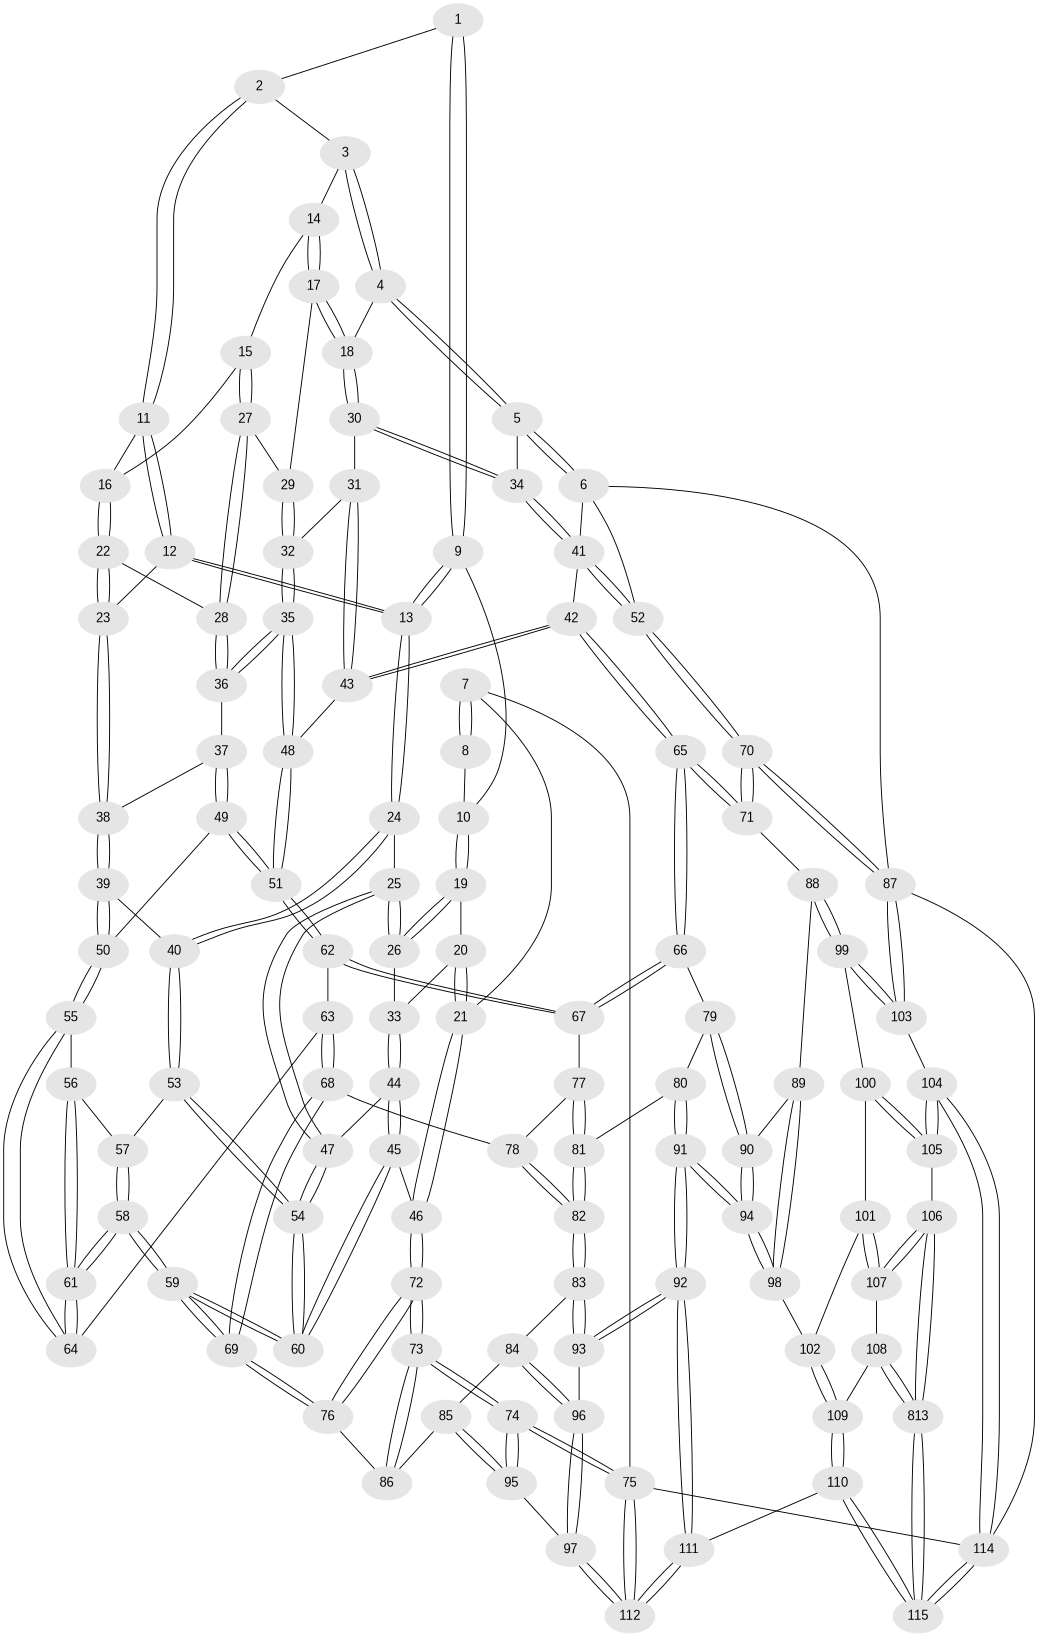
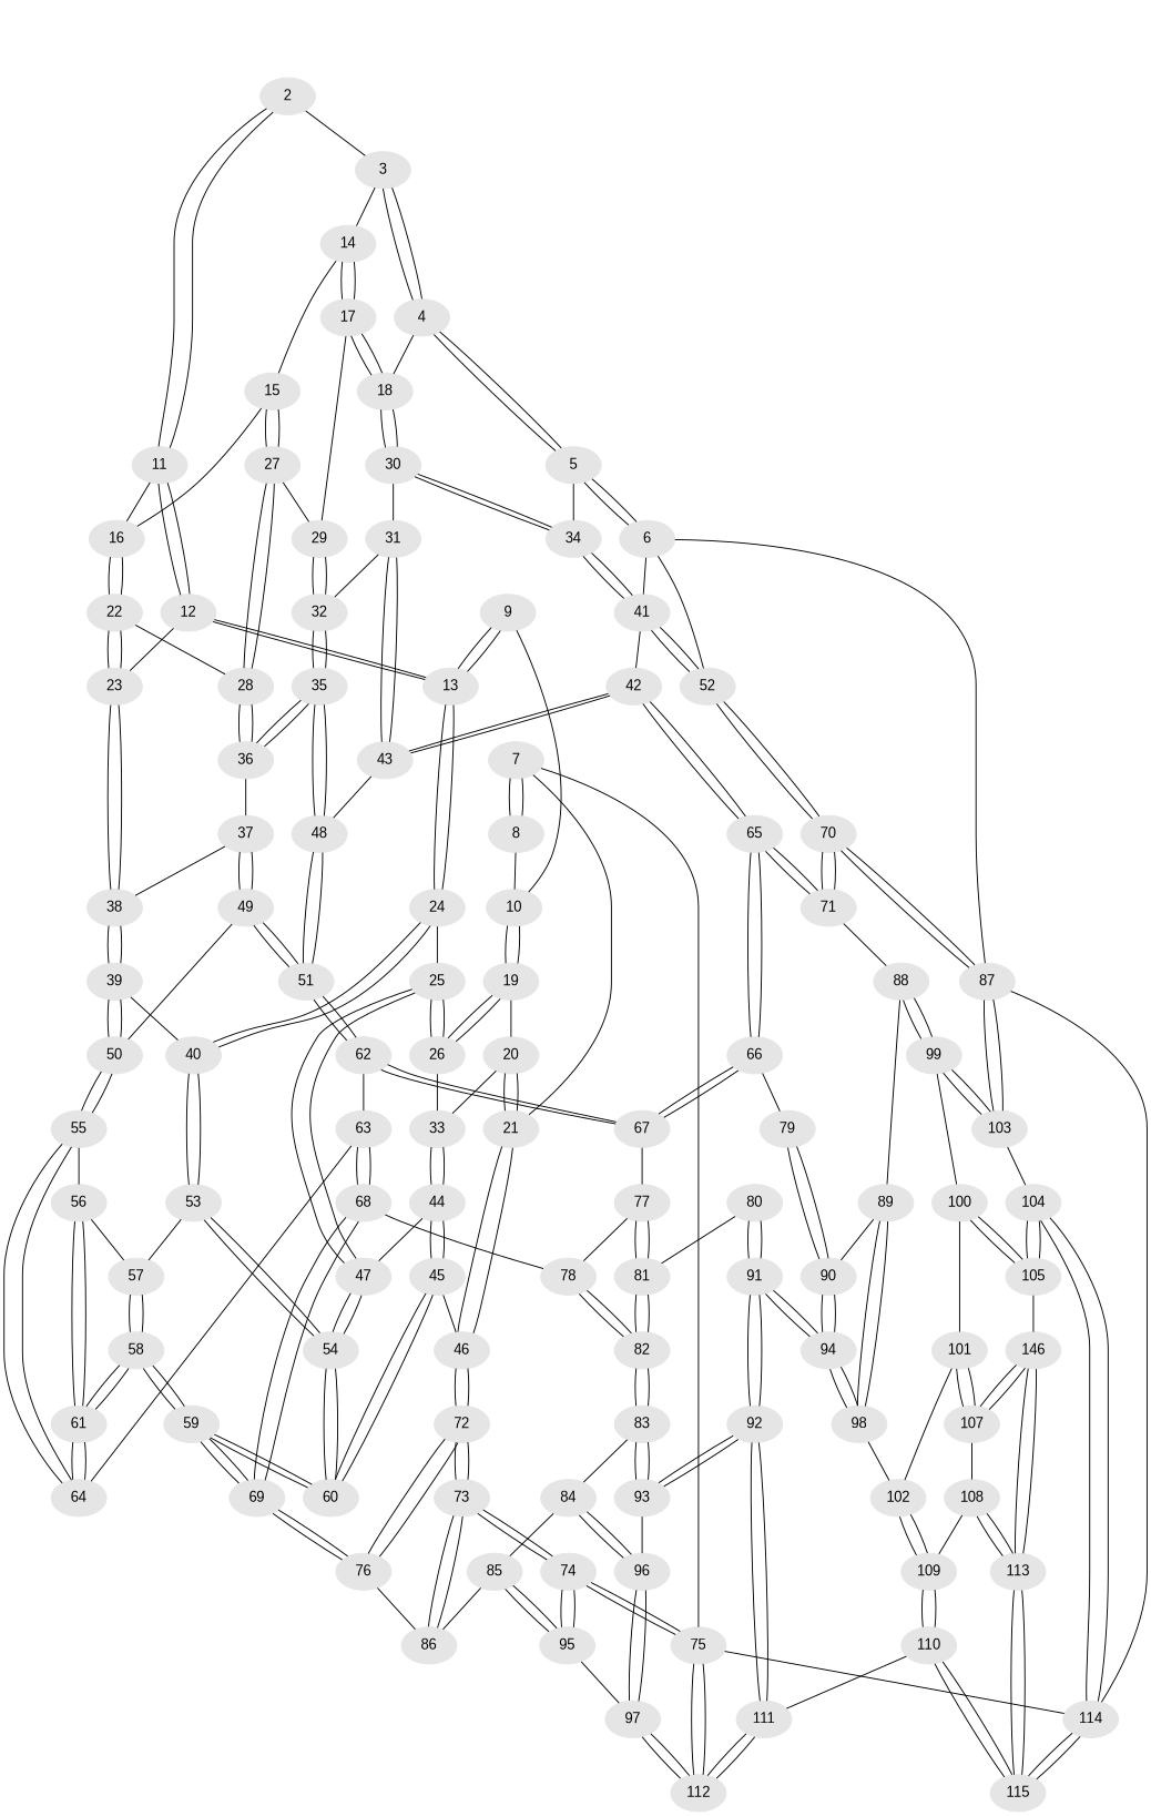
  graph {
    fontname="Liberation Sans"
    node [color=gray90 fontname="Liberation Sans" style=filled]
    edge [fontname="Liberation Sans"]
-   1
    2
    9
    3
    11
    10
    13
    4
    14
    12
    16
    5
    18
    15
    17
    6
    34
    30
    52
    87
    41
    7
    8
    21
    75
    70
    114
    103
    46
    112
    19
    24
    20
    26
    23
    22
    38
    25
    40
    27
    29
    28
    32
    31
    33
    44
    72
    36
    39
    47
    53
    54
    37
    35
    43
    48
    45
    42
    51
    49
    50
    55
    57
    65
    66
    71
    60
    76
    73
    62
    56
    64
    63
    67
    58
    61
    59
    69
    68
    77
    78
    79
    88
    80
    90
    81
    82
    86
    89
    99
    74
    95
    97
    115
    83
    91
    94
    92
    84
    93
    85
    96
    104
    98
    100
    102
    111
    109
    101
    105
    107
-   106
+   106 [label=146]
    108
    110
-   113 [label=813]
-   1 -- 2
-   1 -- 9
-   1 -- 9
+   113
    2 -- 3
    2 -- 11
    2 -- 11
    9 -- 10
    9 -- 13
    9 -- 13
    3 -- 4
    3 -- 4
    3 -- 14
    11 -- 12
    11 -- 12
    11 -- 16
    10 -- 19
    10 -- 19
    13 -- 24
    13 -- 24
    4 -- 5
    4 -- 5
    4 -- 18
    14 -- 15
    14 -- 17
    14 -- 17
    12 -- 13
    12 -- 13
    12 -- 23
    16 -- 22
    16 -- 22
    5 -- 6
    5 -- 6
    5 -- 34
    18 -- 30
    18 -- 30
    15 -- 16
    15 -- 27
    15 -- 27
    17 -- 18
    17 -- 18
    17 -- 29
    6 -- 52
    6 -- 87
    6 -- 41
    34 -- 41
    34 -- 41
    30 -- 34
    30 -- 34
    30 -- 31
    52 -- 70
    52 -- 70
    87 -- 114
    87 -- 103
    87 -- 103
    41 -- 52
    41 -- 52
    41 -- 42
    7 -- 8
    7 -- 8
    7 -- 21
    7 -- 75
    8 -- 10
    21 -- 46
    21 -- 46
    75 -- 114
    75 -- 112
    75 -- 112
    70 -- 87
    70 -- 87
    70 -- 71
    70 -- 71
    114 -- 115
    114 -- 115
    103 -- 104
    46 -- 72
    46 -- 72
    19 -- 20
    19 -- 26
    19 -- 26
    24 -- 25
    24 -- 40
    24 -- 40
    20 -- 21
    20 -- 21
    20 -- 33
    26 -- 33
    23 -- 38
    23 -- 38
    22 -- 23
    22 -- 23
    22 -- 28
    38 -- 39
    38 -- 39
    25 -- 26
    25 -- 26
    25 -- 47
    25 -- 47
    40 -- 53
    40 -- 53
    27 -- 29
    27 -- 28
    27 -- 28
    29 -- 32
    29 -- 32
    28 -- 36
    28 -- 36
    32 -- 35
    32 -- 35
    31 -- 32
    31 -- 43
    31 -- 43
    33 -- 44
    33 -- 44
    44 -- 47
    44 -- 45
    44 -- 45
    72 -- 76
    72 -- 76
    72 -- 73
    72 -- 73
    36 -- 37
    39 -- 40
    39 -- 50
    39 -- 50
    47 -- 54
    47 -- 54
    53 -- 54
    53 -- 54
    53 -- 57
    54 -- 60
    54 -- 60
    37 -- 38
    37 -- 49
    37 -- 49
    35 -- 36
    35 -- 36
    35 -- 48
    35 -- 48
    43 -- 48
    48 -- 51
    48 -- 51
    45 -- 46
    45 -- 60
    45 -- 60
    42 -- 43
    42 -- 43
    42 -- 65
    42 -- 65
    51 -- 62
    51 -- 62
    49 -- 51
    49 -- 51
    49 -- 50
    50 -- 55
    50 -- 55
    55 -- 56
    55 -- 64
    55 -- 64
    57 -- 58
    57 -- 58
    65 -- 66
    65 -- 66
    65 -- 71
    65 -- 71
    66 -- 67
    66 -- 67
    66 -- 79
    71 -- 88
    76 -- 86
    73 -- 86
    73 -- 86
    73 -- 74
    73 -- 74
    62 -- 63
    62 -- 67
    62 -- 67
    56 -- 57
    56 -- 61
    56 -- 61
    63 -- 64
    63 -- 68
    63 -- 68
    67 -- 77
    58 -- 61
    58 -- 61
    58 -- 59
    58 -- 59
    61 -- 64
    61 -- 64
    59 -- 60
    59 -- 60
    59 -- 69
    59 -- 69
    69 -- 76
    69 -- 76
    68 -- 69
    68 -- 69
    68 -- 78
    77 -- 78
    77 -- 81
    77 -- 81
    78 -- 82
    78 -- 82
-   79 -- 80
    79 -- 90
    79 -- 90
    88 -- 89
    88 -- 99
    88 -- 99
    80 -- 81
    80 -- 91
    80 -- 91
    90 -- 94
    90 -- 94
    81 -- 82
    81 -- 82
    82 -- 83
    82 -- 83
    89 -- 90
    89 -- 98
    89 -- 98
    99 -- 103
    99 -- 103
    99 -- 100
    74 -- 75
    74 -- 75
    74 -- 95
    74 -- 95
    95 -- 97
    97 -- 112
    97 -- 112
    83 -- 84
    83 -- 93
    83 -- 93
    91 -- 94
    91 -- 94
    91 -- 92
    91 -- 92
    94 -- 98
    94 -- 98
    92 -- 93
    92 -- 93
    92 -- 111
    92 -- 111
    84 -- 85
    84 -- 96
    84 -- 96
    93 -- 96
    85 -- 86
    85 -- 95
    85 -- 95
    96 -- 97
    96 -- 97
    104 -- 114
    104 -- 114
    104 -- 105
    104 -- 105
    98 -- 102
    100 -- 101
    100 -- 105
    100 -- 105
    102 -- 109
    102 -- 109
    111 -- 112
    111 -- 112
    109 -- 110
    109 -- 110
    101 -- 102
    101 -- 107
    101 -- 107
    105 -- 106
    107 -- 108
    106 -- 107
    106 -- 107
    106 -- 113
    106 -- 113
    108 -- 109
    108 -- 113
    108 -- 113
    110 -- 115
    110 -- 115
    110 -- 111
    113 -- 115
    113 -- 115
  }
